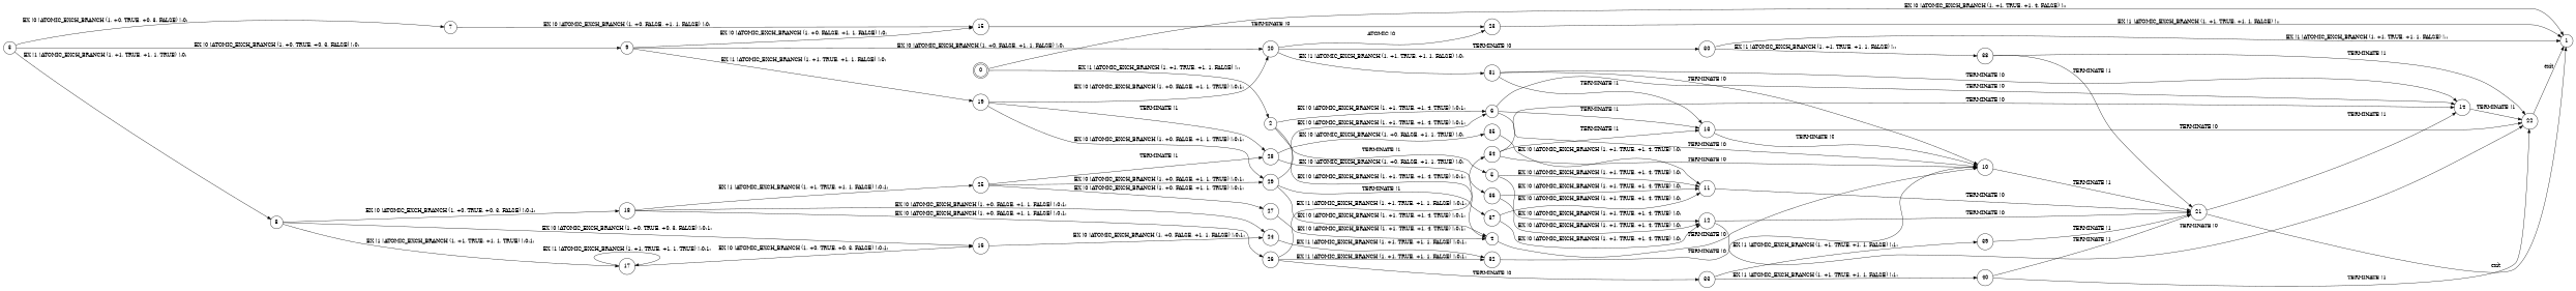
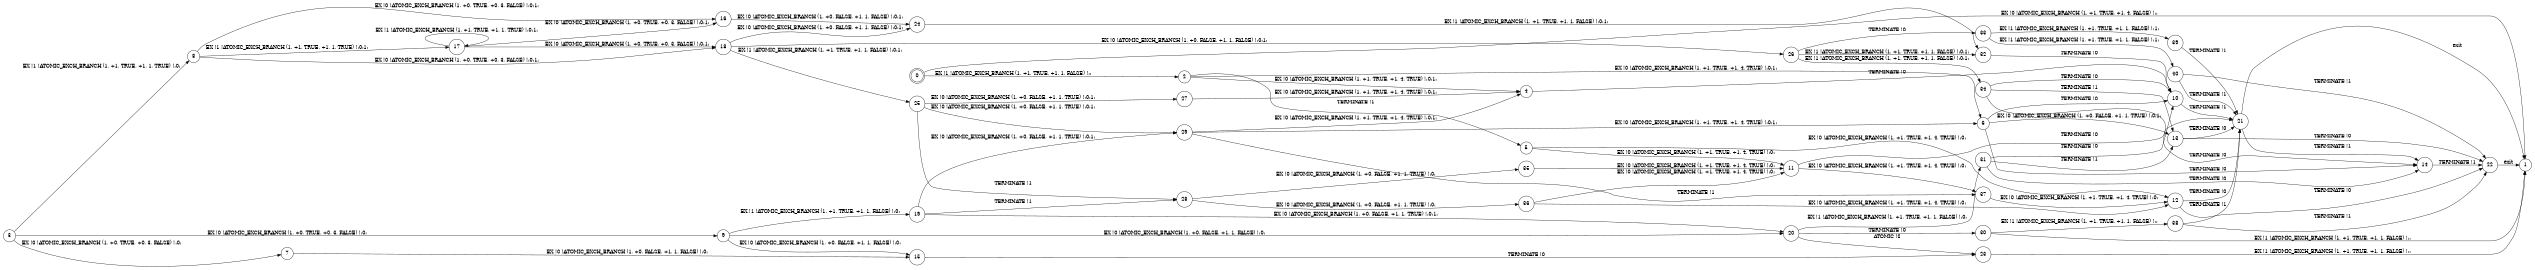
  digraph {
    rankdir=LR
    node [shape=circle]
    0 [peripheries=2]
    1
    2
    4
    5
    6
    3
    7
    8
    9
    10
    11
    12
    13
    14
    15
    16
    17
    18
    19
    20
    21
    22
    23
    24
    25
    26
    28
    29
    30
    31
    32
    27
    33
    34
    35
    36
    37
    38
    39
    40
    0 -> 1 [label="EX !0 !ATOMIC_EXCH_BRANCH (1, +1, TRUE, +1, 4, FALSE) !::"]
    0 -> 2 [label="EX !1 !ATOMIC_EXCH_BRANCH (1, +1, TRUE, +1, 1, FALSE) !::"]
    2 -> 4 [label="EX !0 !ATOMIC_EXCH_BRANCH (1, +1, TRUE, +1, 4, TRUE) !:0:1:"]
    2 -> 5 [label="TERMINATE !1"]
    2 -> 6 [label="EX !0 !ATOMIC_EXCH_BRANCH (1, +1, TRUE, +1, 4, TRUE) !:0:1:"]
    4 -> 10 [label="TERMINATE !0"]
    5 -> 11 [label="EX !0 !ATOMIC_EXCH_BRANCH (1, +1, TRUE, +1, 4, TRUE) !:0:"]
    5 -> 12 [label="EX !0 !ATOMIC_EXCH_BRANCH (1, +1, TRUE, +1, 4, TRUE) !:0:"]
    6 -> 10 [label="TERMINATE !0"]
-   6 -> 13 [label="TERMINATE !1"]
+   6 -> 13 [label="EX !0 !ATOMIC_EXCH_BRANCH (1, +0, FALSE, +1, 1, TRUE) !:0:1:"]
    6 -> 14 [label="TERMINATE !0"]
    3 -> 7 [label="EX !0 !ATOMIC_EXCH_BRANCH (1, +0, TRUE, +0, 3, FALSE) !:0:"]
    3 -> 8 [label="EX !1 !ATOMIC_EXCH_BRANCH (1, +1, TRUE, +1, 1, TRUE) !:0:"]
    3 -> 9 [label="EX !0 !ATOMIC_EXCH_BRANCH (1, +0, TRUE, +0, 3, FALSE) !:0:"]
    7 -> 15 [label="EX !0 !ATOMIC_EXCH_BRANCH (1, +0, FALSE, +1, 1, FALSE) !:0:"]
    8 -> 16 [label="EX !0 !ATOMIC_EXCH_BRANCH (1, +0, TRUE, +0, 3, FALSE) !:0:1:"]
    8 -> 17 [label="EX !1 !ATOMIC_EXCH_BRANCH (1, +1, TRUE, +1, 1, TRUE) !:0:1:"]
    8 -> 18 [label="EX !0 !ATOMIC_EXCH_BRANCH (1, +0, TRUE, +0, 3, FALSE) !:0:1:"]
    9 -> 15 [label="EX !0 !ATOMIC_EXCH_BRANCH (1, +0, FALSE, +1, 1, FALSE) !:0:"]
    9 -> 19 [label="EX !1 !ATOMIC_EXCH_BRANCH (1, +1, TRUE, +1, 1, FALSE) !:0:"]
    9 -> 20 [label="EX !0 !ATOMIC_EXCH_BRANCH (1, +0, FALSE, +1, 1, FALSE) !:0:"]
    10 -> 21 [label="TERMINATE !1"]
    11 -> 21 [label="TERMINATE !0"]
    12 -> 21 [label="TERMINATE !0"]
    12 -> 22 [label="TERMINATE !0"]
-   13 -> 10 [label="TERMINATE !0"]
+   13 -> 21 [label="TERMINATE !0"]
    13 -> 22 [label="TERMINATE !0"]
    14 -> 22 [label="TERMINATE !1"]
    15 -> 23 [label="TERMINATE !0"]
    16 -> 24 [label="EX !0 !ATOMIC_EXCH_BRANCH (1, +0, FALSE, +1, 1, FALSE) !:0:1:"]
    17 -> 16 [label="EX !0 !ATOMIC_EXCH_BRANCH (1, +0, TRUE, +0, 3, FALSE) !:0:1:"]
    17 -> 17 [label="EX !1 !ATOMIC_EXCH_BRANCH (1, +1, TRUE, +1, 1, TRUE) !:0:1:"]
+   17 -> 18 [label="EX !0 !ATOMIC_EXCH_BRANCH (1, +0, TRUE, +0, 3, FALSE) !:0:1:"]
    18 -> 24 [label="EX !0 !ATOMIC_EXCH_BRANCH (1, +0, FALSE, +1, 1, FALSE) !:0:1:"]
    18 -> 25 [label="EX !1 !ATOMIC_EXCH_BRANCH (1, +1, TRUE, +1, 1, FALSE) !:0:1:"]
    18 -> 26 [label="EX !0 !ATOMIC_EXCH_BRANCH (1, +0, FALSE, +1, 1, FALSE) !:0:1:"]
    19 -> 20 [label="EX !0 !ATOMIC_EXCH_BRANCH (1, +0, FALSE, +1, 1, TRUE) !:0:1:"]
    19 -> 28 [label="TERMINATE !1"]
    19 -> 29 [label="EX !0 !ATOMIC_EXCH_BRANCH (1, +0, FALSE, +1, 1, TRUE) !:0:1:"]
    20 -> 23 [label="ATOMIC !0"]
    20 -> 30 [label="TERMINATE !0"]
    20 -> 31 [label="EX !1 !ATOMIC_EXCH_BRANCH (1, +1, TRUE, +1, 1, FALSE) !:0:"]
    21 -> 1 [label=exit]
    21 -> 14 [label="TERMINATE !1"]
    22 -> 1 [label=exit]
    23 -> 1 [label="EX !1 !ATOMIC_EXCH_BRANCH (1, +1, TRUE, +1, 1, FALSE) !::"]
    24 -> 32 [label="EX !1 !ATOMIC_EXCH_BRANCH (1, +1, TRUE, +1, 1, FALSE) !:0:1:"]
    25 -> 28 [label="TERMINATE !1"]
    25 -> 29 [label="EX !0 !ATOMIC_EXCH_BRANCH (1, +0, FALSE, +1, 1, TRUE) !:0:1:"]
    25 -> 27 [label="EX !0 !ATOMIC_EXCH_BRANCH (1, +0, FALSE, +1, 1, TRUE) !:0:1:"]
    26 -> 32 [label="EX !1 !ATOMIC_EXCH_BRANCH (1, +1, TRUE, +1, 1, FALSE) !:0:1:"]
    26 -> 33 [label="TERMINATE !0"]
    26 -> 34 [label="EX !1 !ATOMIC_EXCH_BRANCH (1, +1, TRUE, +1, 1, FALSE) !:0:1:"]
    28 -> 35 [label="EX !0 !ATOMIC_EXCH_BRANCH (1, +0, FALSE, +1, 1, TRUE) !:0:"]
    28 -> 36 [label="EX !0 !ATOMIC_EXCH_BRANCH (1, +0, FALSE, +1, 1, TRUE) !:0:"]
    29 -> 4 [label="EX !0 !ATOMIC_EXCH_BRANCH (1, +1, TRUE, +1, 4, TRUE) !:0:1:"]
    29 -> 6 [label="EX !0 !ATOMIC_EXCH_BRANCH (1, +1, TRUE, +1, 4, TRUE) !:0:1:"]
    29 -> 37 [label="TERMINATE !1"]
    30 -> 1 [label="EX !1 !ATOMIC_EXCH_BRANCH (1, +1, TRUE, +1, 1, FALSE) !::"]
    30 -> 38 [label="EX !1 !ATOMIC_EXCH_BRANCH (1, +1, TRUE, +1, 1, FALSE) !::"]
    31 -> 10 [label="TERMINATE !0"]
    31 -> 13 [label="TERMINATE !1"]
    31 -> 14 [label="TERMINATE !0"]
    32 -> 10 [label="TERMINATE !0"]
    27 -> 4 [label="EX !0 !ATOMIC_EXCH_BRANCH (1, +1, TRUE, +1, 4, TRUE) !:0:1:"]
    33 -> 39 [label="EX !1 !ATOMIC_EXCH_BRANCH (1, +1, TRUE, +1, 1, FALSE) !:1:"]
    33 -> 40 [label="EX !1 !ATOMIC_EXCH_BRANCH (1, +1, TRUE, +1, 1, FALSE) !:1:"]
    34 -> 10 [label="TERMINATE !0"]
    34 -> 13 [label="TERMINATE !1"]
    34 -> 14 [label="TERMINATE !0"]
    35 -> 11 [label="EX !0 !ATOMIC_EXCH_BRANCH (1, +1, TRUE, +1, 4, TRUE) !:0:"]
    36 -> 11 [label="EX !0 !ATOMIC_EXCH_BRANCH (1, +1, TRUE, +1, 4, TRUE) !:0:"]
    36 -> 12 [label="EX !0 !ATOMIC_EXCH_BRANCH (1, +1, TRUE, +1, 4, TRUE) !:0:"]
-   37 -> 11 [label="EX !0 !ATOMIC_EXCH_BRANCH (1, +1, TRUE, +1, 4, TRUE) !:0:"]
+   11 -> 37 [label="EX !0 !ATOMIC_EXCH_BRANCH (1, +1, TRUE, +1, 4, TRUE) !:0:"]
    37 -> 12 [label="EX !0 !ATOMIC_EXCH_BRANCH (1, +1, TRUE, +1, 4, TRUE) !:0:"]
    38 -> 21 [label="TERMINATE !1"]
    38 -> 22 [label="TERMINATE !1"]
    39 -> 21 [label="TERMINATE !1"]
    40 -> 21 [label="TERMINATE !1"]
    40 -> 22 [label="TERMINATE !1"]
  }
